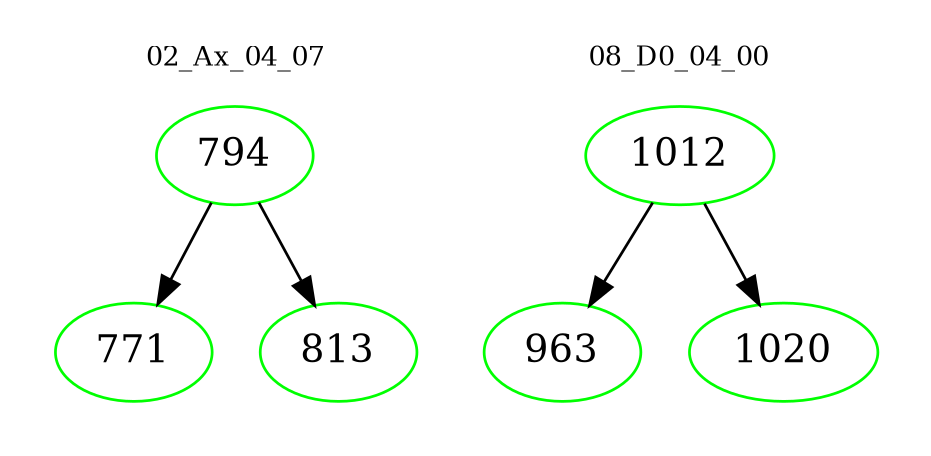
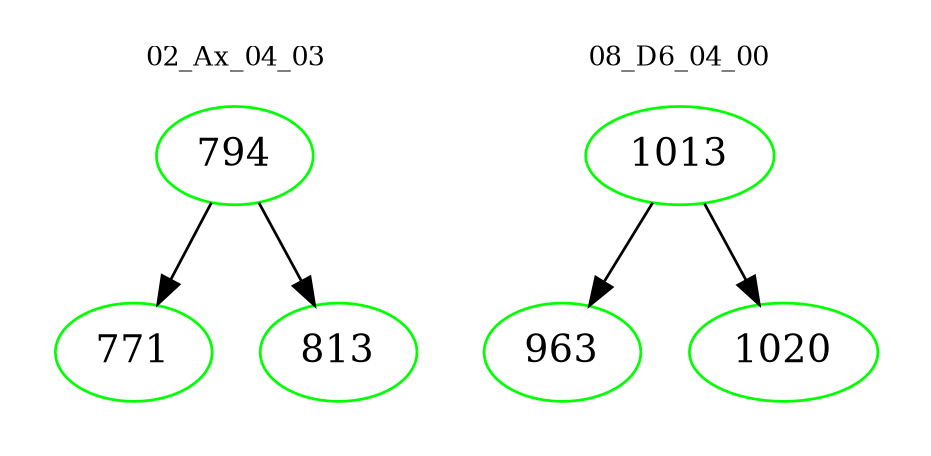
  digraph {
    node [color=green]
    edge [color=black]
    n1 [label=794]
    n2 [label=771]
    n3 [label=813]
-   n4 [label=1012]
+   n4 [label=1013]
    n5 [label=963]
    n6 [label=1020]
    subgraph cluster_1 {
      color=white
      fontsize=10
-     label="02_Ax_04_07"
+     label="02_Ax_04_03"
      n1
      n2
      n3
    }
    subgraph cluster_2 {
      color=white
      fontsize=10
-     label="08_D0_04_00"
+     label="08_D6_04_00"
      n4
      n5
      n6
    }
    n1 -> n2
    n1 -> n3
    n4 -> n5
    n4 -> n6
  }
